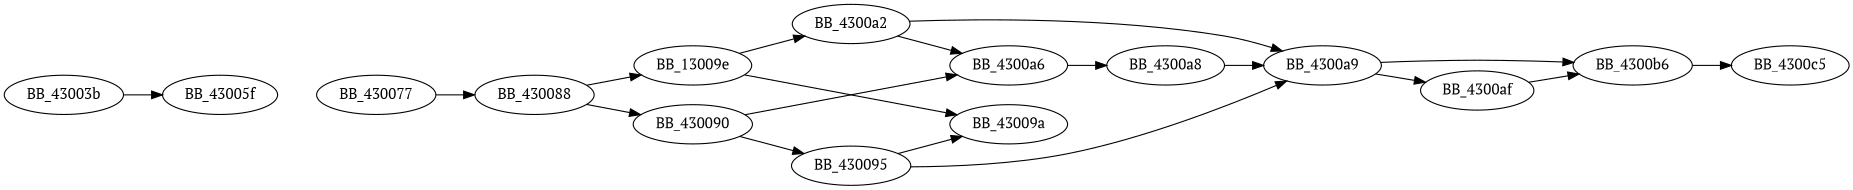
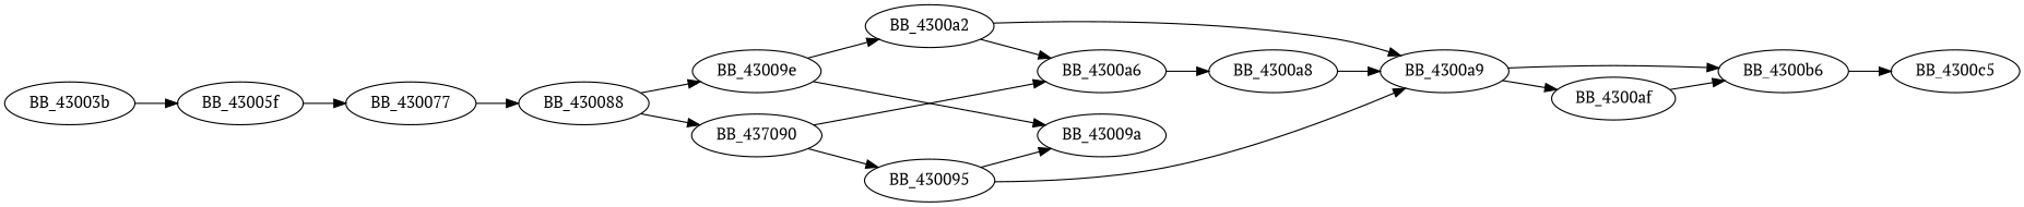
  digraph {
    fontname="PT Serif"
    rankdir=LR
    node [fontname="PT Serif"]
    edge [fontname="PT Serif"]
    BB_43003b
    BB_43005f
    BB_430077
    n4 [label=BB_430088]
-   BB_430090
-   BB_43009e [label=BB_13009e]
+   BB_430090 [label=BB_437090]
+   BB_43009e
    BB_430095
    BB_4300a6
    BB_43009a
    BB_4300a2
    BB_4300a9
    BB_4300a8
    BB_4300af
    BB_4300b6
    BB_4300c5
    BB_43003b -> BB_43005f
+   BB_43005f -> BB_430077
    BB_430077 -> n4
    n4 -> BB_430090
    n4 -> BB_43009e
    BB_430090 -> BB_430095
    BB_430090 -> BB_4300a6
    BB_43009e -> BB_43009a
    BB_43009e -> BB_4300a2
    BB_430095 -> BB_43009a
    BB_430095 -> BB_4300a9
    BB_4300a6 -> BB_4300a8
    BB_4300a2 -> BB_4300a6
    BB_4300a2 -> BB_4300a9
    BB_4300a9 -> BB_4300af
    BB_4300a9 -> BB_4300b6
    BB_4300a8 -> BB_4300a9
    BB_4300af -> BB_4300b6
    BB_4300b6 -> BB_4300c5
  }
